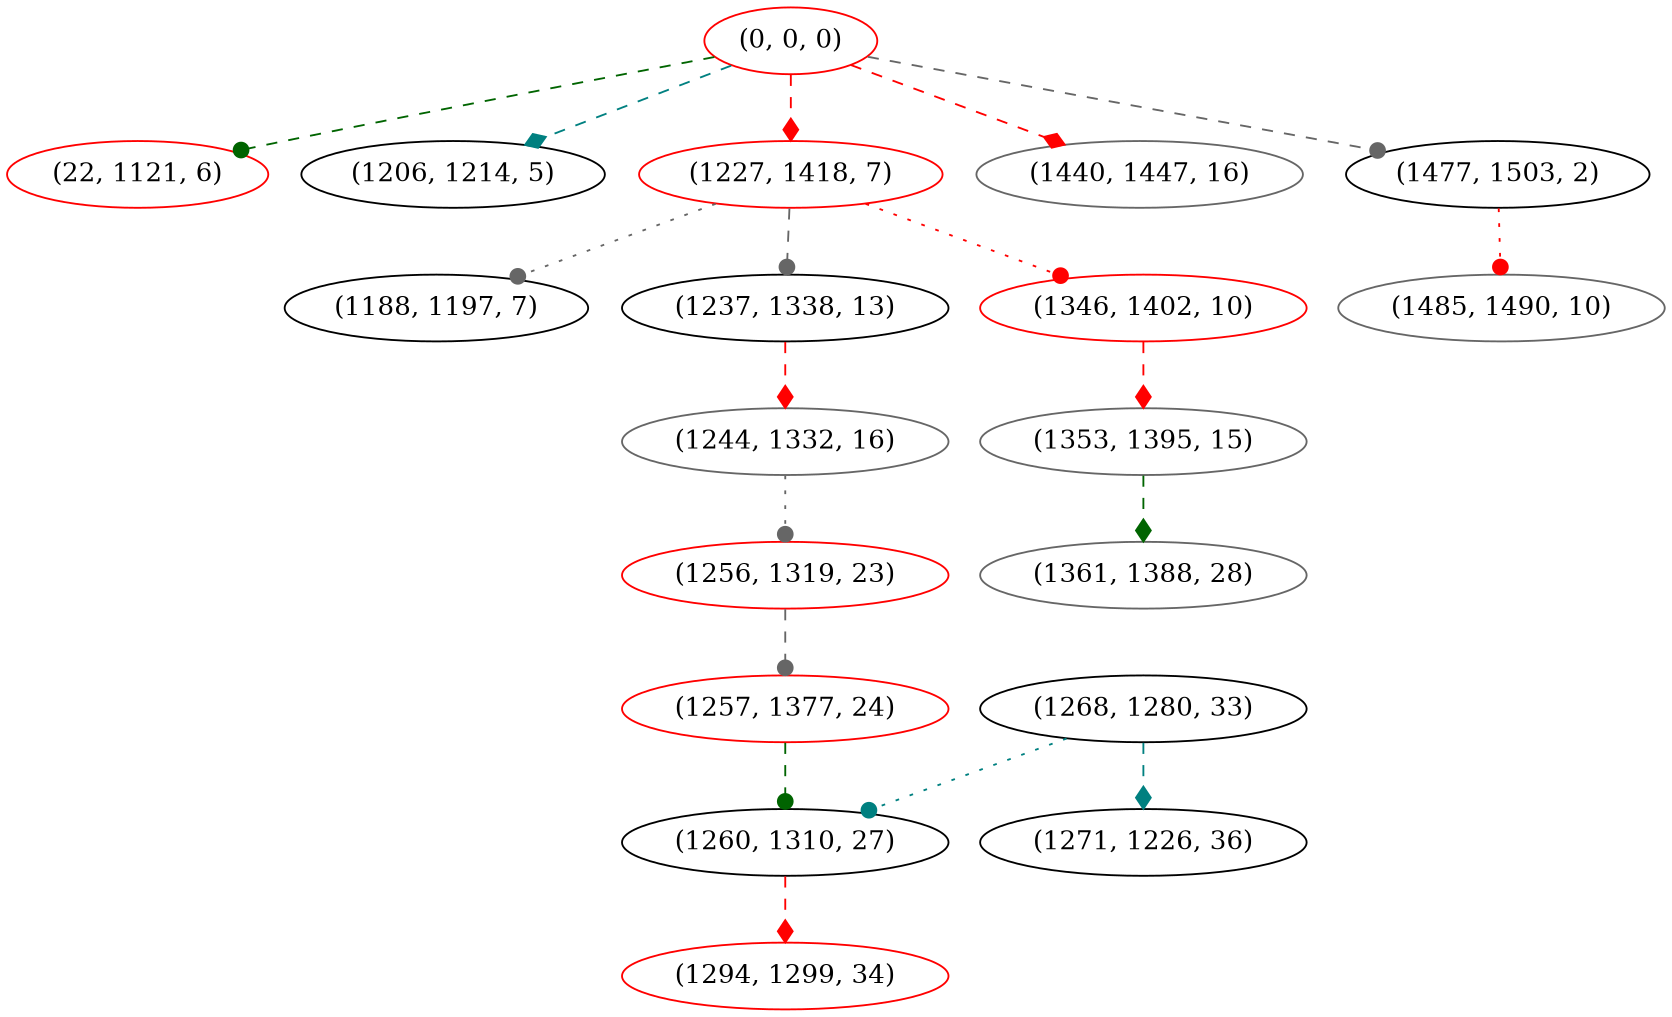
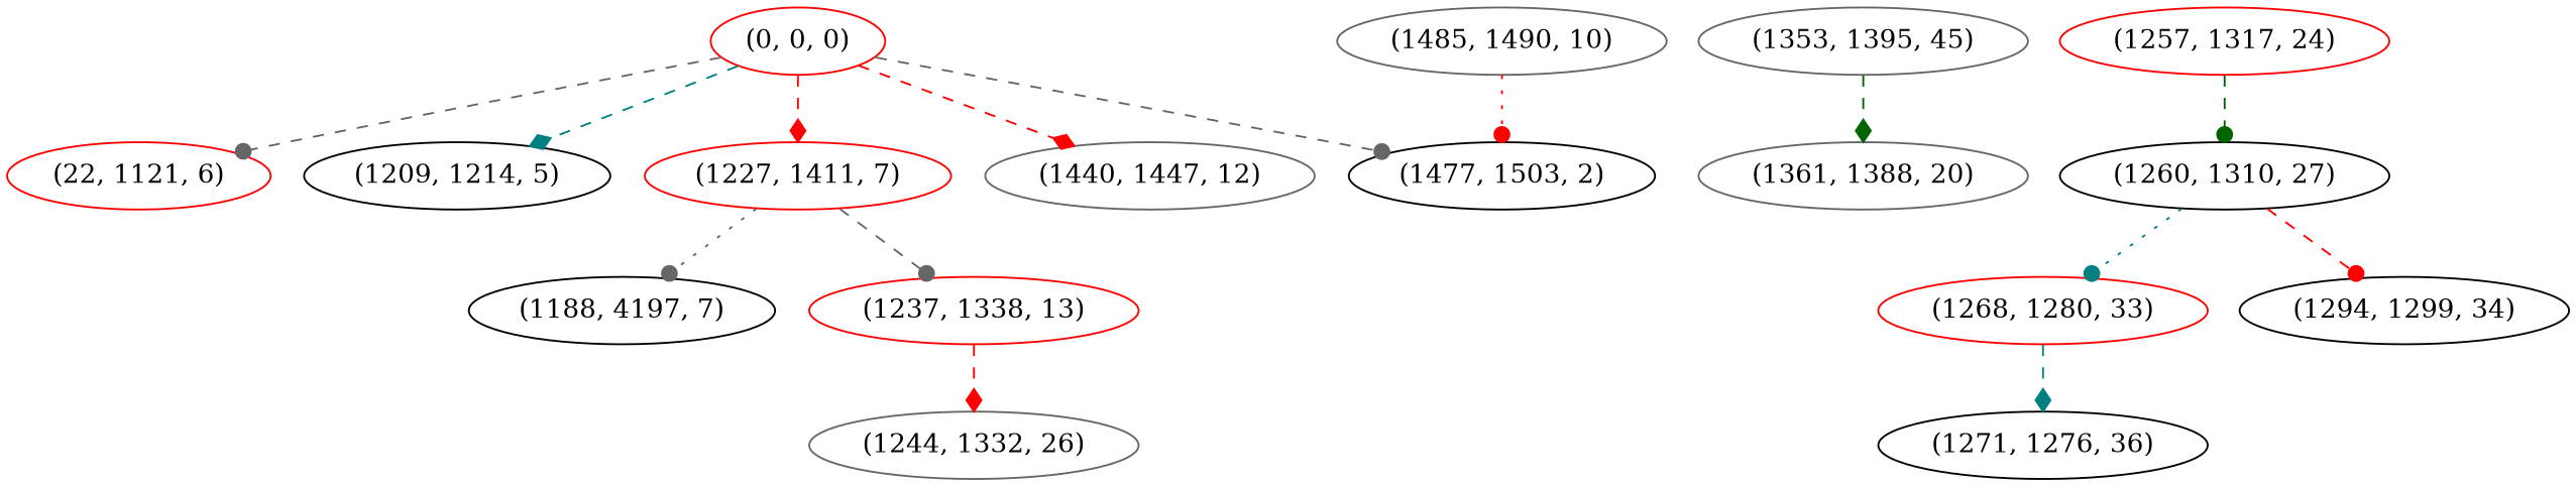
  digraph {
    node [color=red]
    edge [arrowhead=dot color=red style=dashed]
    "(0, 0, 0)"
    n2 [label="(22, 1121, 6)"]
-   "(1209, 1214, 5)" [color=black label="(1206, 1214, 5)"]
-   "(1227, 1418, 7)"
-   "(1440, 1447, 16)" [color=gray40]
+   "(1209, 1214, 5)" [color=black]
+   "(1227, 1418, 7)" [label="(1227, 1411, 7)"]
+   "(1440, 1447, 16)" [color=gray40 label="(1440, 1447, 12)"]
    "(1477, 1503, 2)" [color=black]
-   "(1188, 1197, 7)" [color=black]
-   "(1237, 1338, 13)" [color=black]
-   "(1346, 1402, 10)"
+   "(1188, 1197, 7)" [color=black label="(1188, 4197, 7)"]
+   "(1237, 1338, 13)"
    "(1485, 1490, 10)" [color=gray40]
-   "(1244, 1332, 16)" [color=gray40]
-   "(1353, 1395, 15)" [color=gray40]
-   "(1256, 1319, 23)"
-   "(1257, 1317, 24)" [label="(1257, 1377, 24)"]
+   "(1244, 1332, 16)" [color=gray40 label="(1244, 1332, 26)"]
+   "(1353, 1395, 15)" [color=gray40 label="(1353, 1395, 45)"]
+   "(1257, 1317, 24)"
    "(1260, 1310, 27)" [color=black]
-   "(1268, 1280, 33)" [color=black]
-   "(1294, 1299, 34)"
-   "(1271, 1276, 36)" [color=black label="(1271, 1226, 36)"]
-   "(1361, 1388, 20)" [color=gray40 label="(1361, 1388, 28)"]
-   "(0, 0, 0)" -> n2 [color=darkgreen]
+   "(1268, 1280, 33)"
+   "(1294, 1299, 34)" [color=black]
+   "(1271, 1276, 36)" [color=black]
+   "(1361, 1388, 20)" [color=gray40]
+   "(0, 0, 0)" -> n2 [color=gray40]
    "(0, 0, 0)" -> "(1209, 1214, 5)" [arrowhead=diamond color=teal]
    "(0, 0, 0)" -> "(1227, 1418, 7)" [arrowhead=diamond]
    "(0, 0, 0)" -> "(1440, 1447, 16)" [arrowhead=diamond]
    "(0, 0, 0)" -> "(1477, 1503, 2)" [color=gray40]
    "(1227, 1418, 7)" -> "(1188, 1197, 7)" [color=gray40 style=dotted]
    "(1227, 1418, 7)" -> "(1237, 1338, 13)" [color=gray40]
-   "(1227, 1418, 7)" -> "(1346, 1402, 10)" [style=dotted]
-   "(1477, 1503, 2)" -> "(1485, 1490, 10)" [style=dotted]
+   "(1485, 1490, 10)" -> "(1477, 1503, 2)" [style=dotted]
    "(1237, 1338, 13)" -> "(1244, 1332, 16)" [arrowhead=diamond]
-   "(1346, 1402, 10)" -> "(1353, 1395, 15)" [arrowhead=diamond]
-   "(1244, 1332, 16)" -> "(1256, 1319, 23)" [color=gray40 style=dotted]
    "(1353, 1395, 15)" -> "(1361, 1388, 20)" [arrowhead=diamond color=darkgreen]
-   "(1256, 1319, 23)" -> "(1257, 1317, 24)" [color=gray40]
    "(1257, 1317, 24)" -> "(1260, 1310, 27)" [color=darkgreen]
-   "(1268, 1280, 33)" -> "(1260, 1310, 27)" [color=teal style=dotted]
-   "(1260, 1310, 27)" -> "(1294, 1299, 34)" [arrowhead=diamond]
+   "(1260, 1310, 27)" -> "(1268, 1280, 33)" [color=teal style=dotted]
+   "(1260, 1310, 27)" -> "(1294, 1299, 34)"
    "(1268, 1280, 33)" -> "(1271, 1276, 36)" [arrowhead=diamond color=teal]
  }
